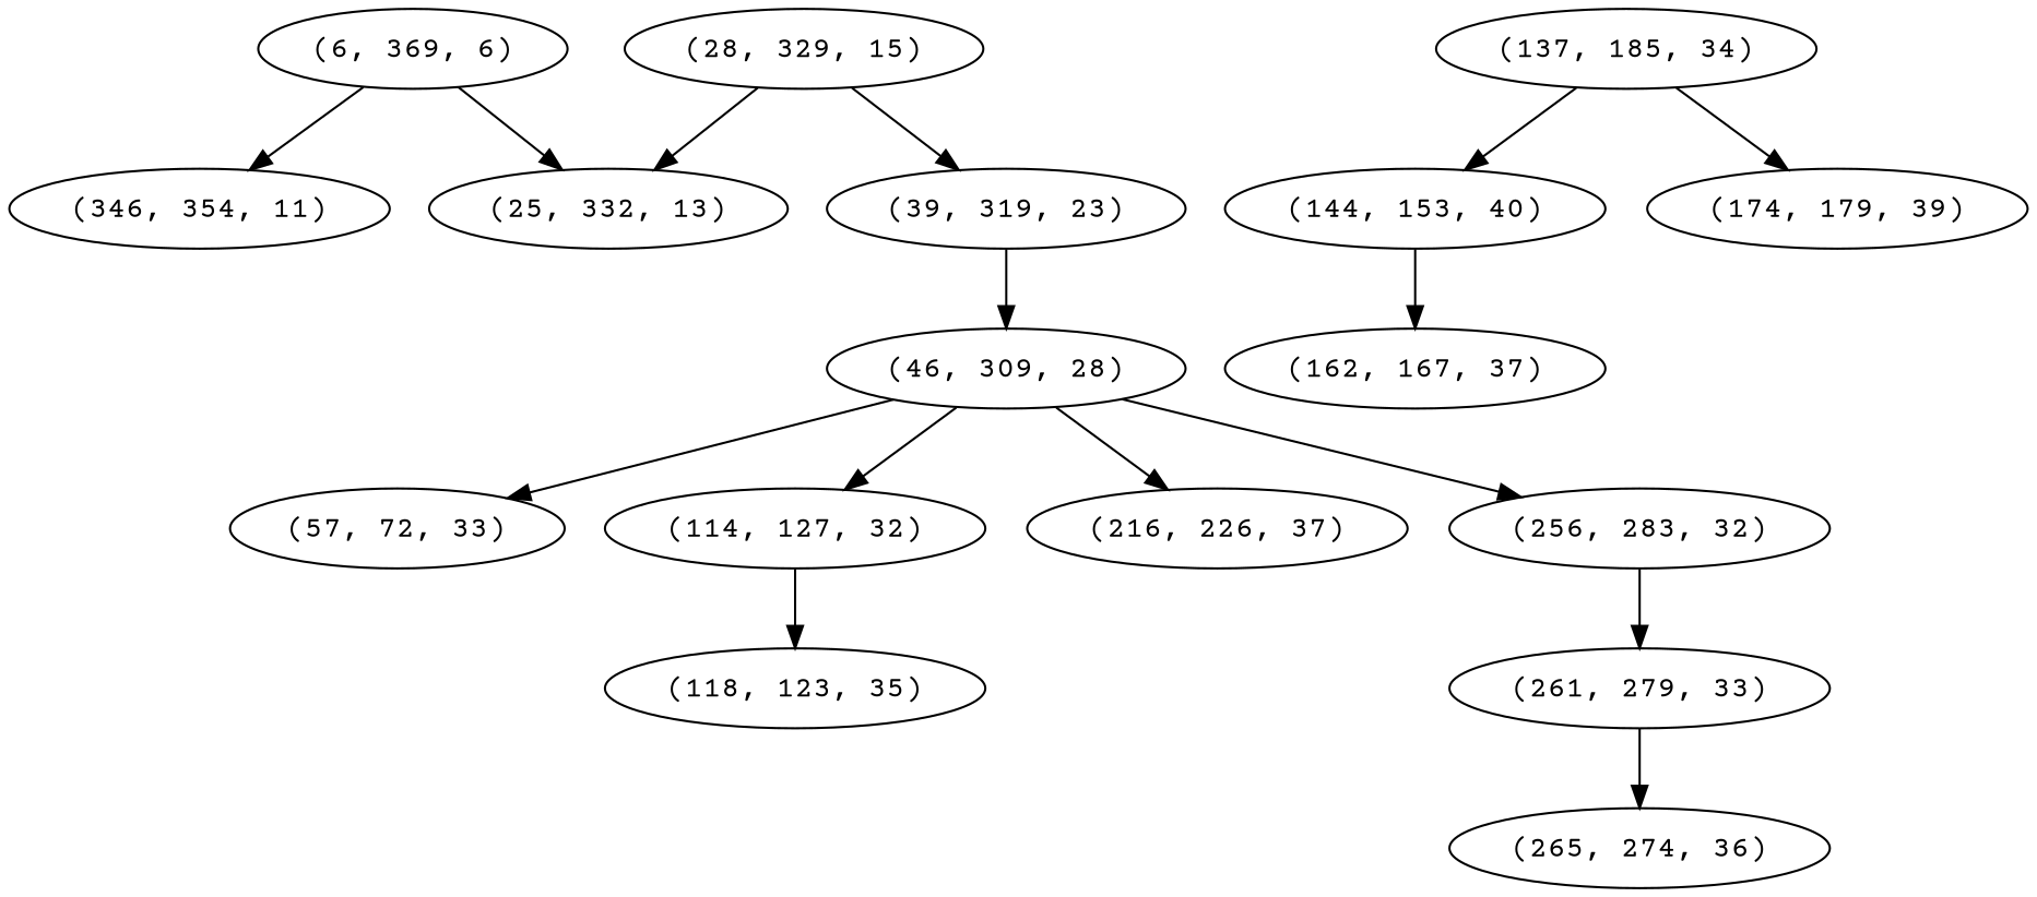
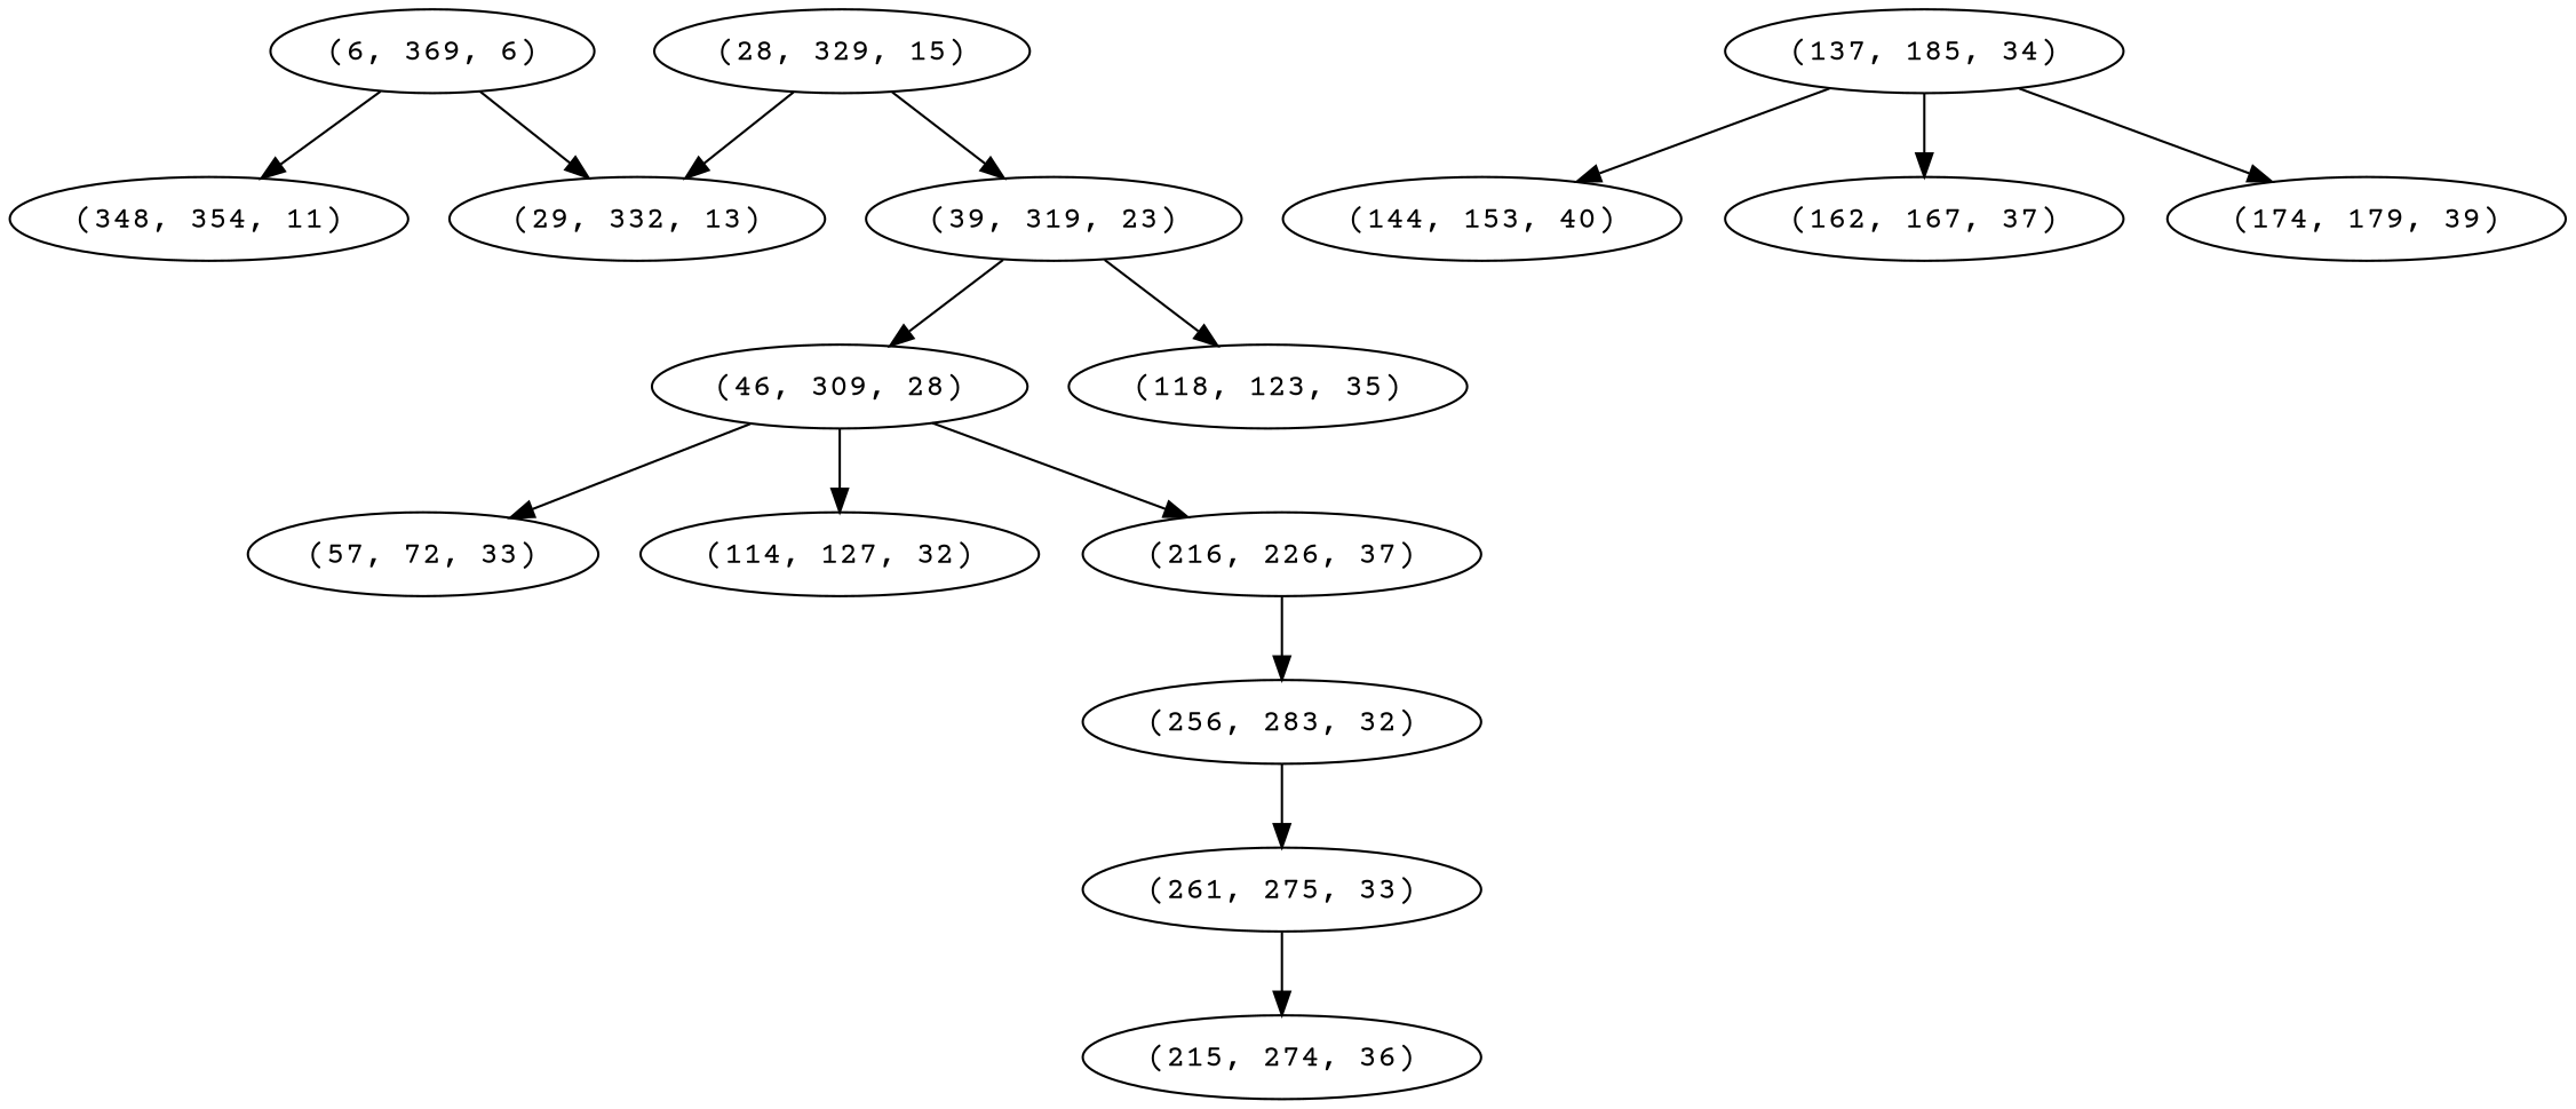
  digraph {
    fontname="Courier Prime"
    node [fontname="Courier Prime"]
    edge [fontname="Courier Prime"]
    n1 [label="(6, 369, 6)"]
-   "(25, 332, 13)"
-   "(346, 354, 11)"
+   "(25, 332, 13)" [label="(29, 332, 13)"]
+   "(346, 354, 11)" [label="(348, 354, 11)"]
    "(28, 329, 15)"
    "(39, 319, 23)"
    "(46, 309, 28)"
    "(57, 72, 33)"
    "(114, 127, 32)"
    "(216, 226, 37)"
    "(256, 283, 32)"
    "(118, 123, 35)"
    "(137, 185, 34)"
    "(144, 153, 40)"
    "(162, 167, 37)"
    "(174, 179, 39)"
-   "(261, 279, 33)"
-   "(265, 274, 36)"
+   "(261, 279, 33)" [label="(261, 275, 33)"]
+   "(265, 274, 36)" [label="(215, 274, 36)"]
    n1 -> "(25, 332, 13)"
    n1 -> "(346, 354, 11)"
    "(28, 329, 15)" -> "(25, 332, 13)"
    "(28, 329, 15)" -> "(39, 319, 23)"
    "(39, 319, 23)" -> "(46, 309, 28)"
    "(46, 309, 28)" -> "(57, 72, 33)"
    "(46, 309, 28)" -> "(114, 127, 32)"
    "(46, 309, 28)" -> "(216, 226, 37)"
-   "(46, 309, 28)" -> "(256, 283, 32)"
-   "(114, 127, 32)" -> "(118, 123, 35)"
+   "(216, 226, 37)" -> "(256, 283, 32)"
+   "(39, 319, 23)" -> "(118, 123, 35)"
    "(256, 283, 32)" -> "(261, 279, 33)"
    "(137, 185, 34)" -> "(144, 153, 40)"
-   "(144, 153, 40)" -> "(162, 167, 37)"
+   "(137, 185, 34)" -> "(162, 167, 37)"
    "(137, 185, 34)" -> "(174, 179, 39)"
    "(261, 279, 33)" -> "(265, 274, 36)"
  }
